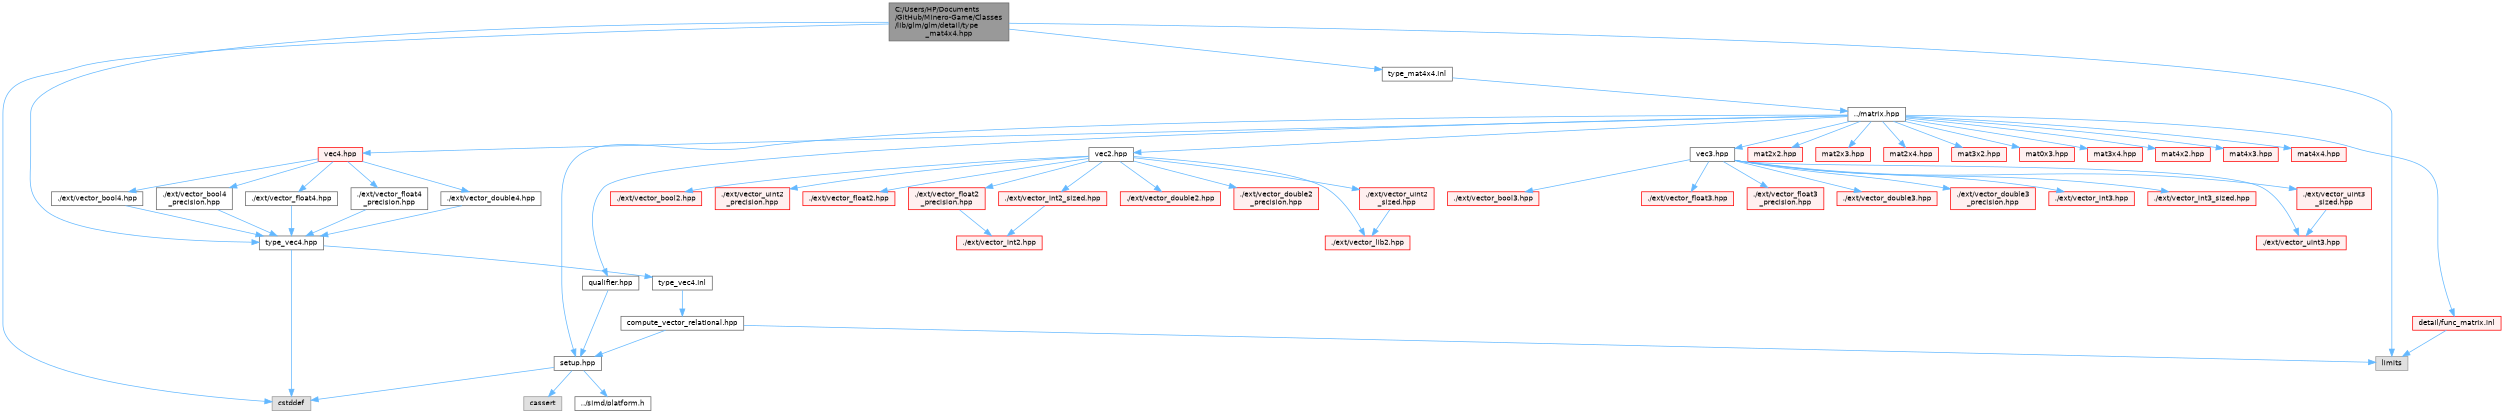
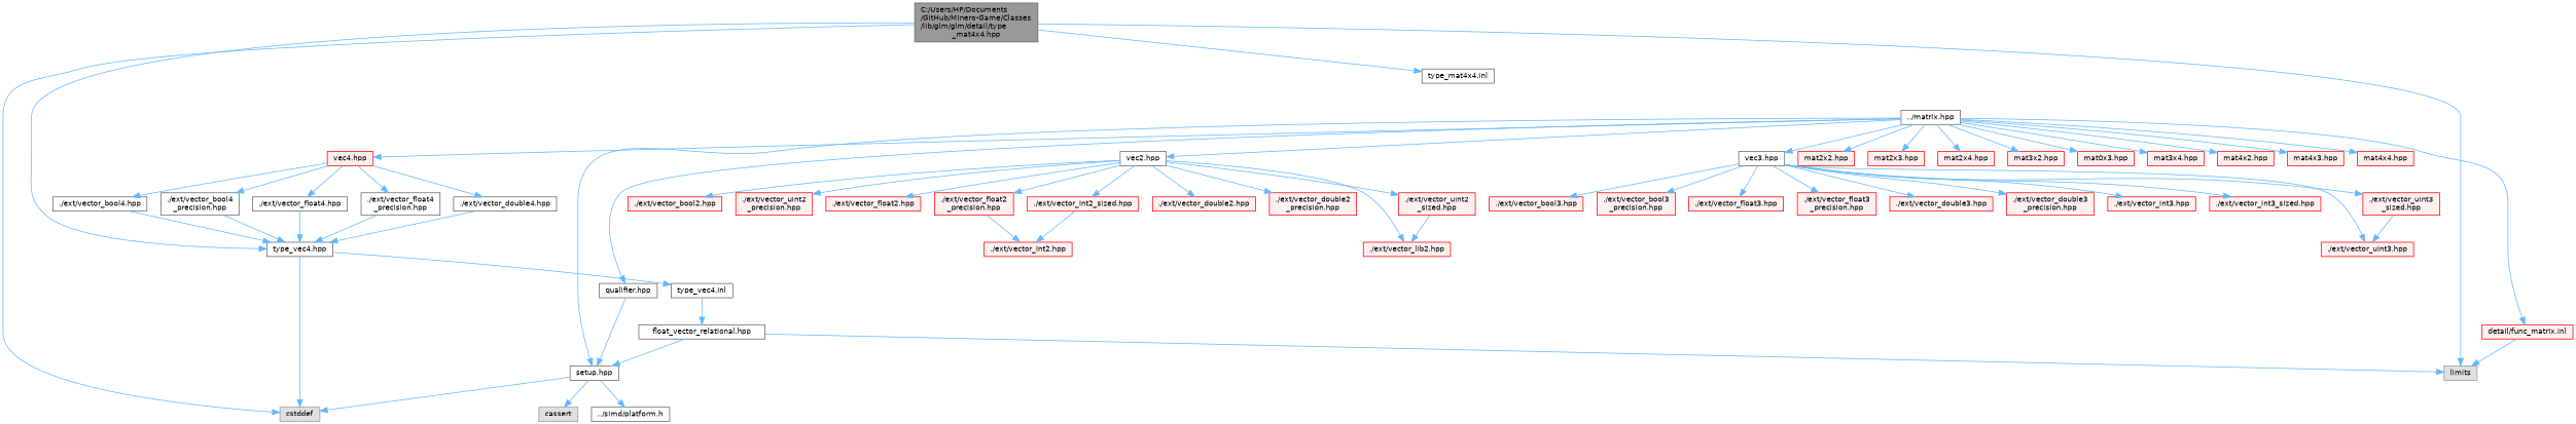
  digraph {
    node [color=red fillcolor="#FFF0F0" fontname=Helvetica fontsize=10 shape=box style=filled]
    edge [color=steelblue1 fontname=Helvetica fontsize=10 labelfontname=Helvetica labelfontsize=10 style=solid]
    n1 [color=gray40 fillcolor=grey60 fontcolor=black height=0.2 label="C:/Users/HP/Documents\l/GitHub/Minero-Game/Classes\l/lib/glm/glm/detail/type\l_mat4x4.hpp" width=0.4]
    n2 [color=grey40 fillcolor=white height=0.2 label="type_vec4.hpp" width=0.4]
    n3 [color=grey60 fillcolor="#E0E0E0" height=0.2 label=cstddef width=0.4]
    n4 [color=grey60 fillcolor="#E0E0E0" height=0.2 label=limits width=0.4]
    n5 [color=grey40 fillcolor=white height=0.2 label="type_mat4x4.inl" width=0.4]
    n6 [color=grey40 fillcolor=white height=0.2 label="type_vec4.inl" width=0.4]
    n7 [color=grey40 fillcolor=white height=0.2 label="../matrix.hpp" width=0.4]
    n8 [color=grey40 fillcolor=white height=0.2 label="qualifier.hpp" width=0.4]
    n9 [color=grey40 fillcolor=white height=0.2 label="setup.hpp" width=0.4]
-   n10 [color=grey40 fillcolor=white height=0.2 label="compute_vector_relational.hpp" width=0.4]
+   n10 [color=grey40 fillcolor=white height=0.2 label="float_vector_relational.hpp" width=0.4]
    n11 [color=grey60 fillcolor="#E0E0E0" height=0.2 label=cassert width=0.4]
    n12 [color=grey40 fillcolor=white height=0.2 label="../simd/platform.h" width=0.4]
    n13 [color=grey40 fillcolor=white height=0.2 label="vec2.hpp" width=0.4]
    n14 [color=grey40 fillcolor=white height=0.2 label="vec3.hpp" width=0.4]
    n15 [height=0.2 label="vec4.hpp" width=0.4]
    n16 [height=0.2 label="mat2x2.hpp" width=0.4]
    n17 [height=0.2 label="mat2x3.hpp" width=0.4]
    n18 [height=0.2 label="mat2x4.hpp" width=0.4]
    n19 [height=0.2 label="mat3x2.hpp" width=0.4]
    n20 [height=0.2 label="mat0x3.hpp" width=0.4]
    n21 [height=0.2 label="mat3x4.hpp" width=0.4]
    n22 [height=0.2 label="mat4x2.hpp" width=0.4]
    n23 [height=0.2 label="mat4x3.hpp" width=0.4]
    n24 [height=0.2 label="mat4x4.hpp" width=0.4]
    n25 [height=0.2 label="detail/func_matrix.inl" width=0.4]
    n26 [height=0.2 label="./ext/vector_bool2.hpp" width=0.4]
    n27 [height=0.2 label="./ext/vector_uint2\l_precision.hpp" width=0.4]
    n28 [height=0.2 label="./ext/vector_float2.hpp" width=0.4]
    n29 [height=0.2 label="./ext/vector_float2\l_precision.hpp" width=0.4]
    n30 [height=0.2 label="./ext/vector_double2.hpp" width=0.4]
    n31 [height=0.2 label="./ext/vector_double2\l_precision.hpp" width=0.4]
    n32 [height=0.2 label="./ext/vector_int2_sized.hpp" width=0.4]
    n33 [height=0.2 label="./ext/vector_lib2.hpp" width=0.4]
    n34 [height=0.2 label="./ext/vector_uint2\l_sized.hpp" width=0.4]
    n35 [height=0.2 label="./ext/vector_bool3.hpp" width=0.4]
+   n36 [height=0.2 label="./ext/vector_bool3\l_precision.hpp" width=0.4]
    n37 [height=0.2 label="./ext/vector_float3.hpp" width=0.4]
    n38 [height=0.2 label="./ext/vector_float3\l_precision.hpp" width=0.4]
    n39 [height=0.2 label="./ext/vector_double3.hpp" width=0.4]
    n40 [height=0.2 label="./ext/vector_double3\l_precision.hpp" width=0.4]
    n41 [height=0.2 label="./ext/vector_int3.hpp" width=0.4]
    n42 [height=0.2 label="./ext/vector_int3_sized.hpp" width=0.4]
    n43 [height=0.2 label="./ext/vector_uint3.hpp" width=0.4]
    n44 [height=0.2 label="./ext/vector_uint3\l_sized.hpp" width=0.4]
    n45 [color=grey40 fillcolor=white height=0.2 label="./ext/vector_bool4.hpp" width=0.4]
    n46 [color=grey40 fillcolor=white height=0.2 label="./ext/vector_bool4\l_precision.hpp" width=0.4]
    n47 [color=grey40 fillcolor=white height=0.2 label="./ext/vector_float4.hpp" width=0.4]
    n48 [color=grey40 fillcolor=white height=0.2 label="./ext/vector_float4\l_precision.hpp" width=0.4]
    n49 [color=grey40 fillcolor=white height=0.2 label="./ext/vector_double4.hpp" width=0.4]
    n50 [height=0.2 label="./ext/vector_int2.hpp" width=0.4]
    n1 -> n2
    n1 -> n3
    n1 -> n4
    n1 -> n5
    n2 -> n3
    n2 -> n6
-   n5 -> n7
    n6 -> n10
    n7 -> n8
    n7 -> n9
    n7 -> n13
    n7 -> n14
    n7 -> n15
    n7 -> n16
    n7 -> n17
    n7 -> n18
    n7 -> n19
    n7 -> n20
    n7 -> n21
    n7 -> n22
    n7 -> n23
    n7 -> n24
    n7 -> n25
    n8 -> n9
    n9 -> n3
    n9 -> n11
    n9 -> n12
    n10 -> n4
    n10 -> n9
    n13 -> n26
    n13 -> n27
    n13 -> n28
    n13 -> n29
    n13 -> n30
    n13 -> n31
    n13 -> n32
    n13 -> n33
    n13 -> n34
    n14 -> n35
+   n14 -> n36
    n14 -> n37
    n14 -> n38
    n14 -> n39
    n14 -> n40
    n14 -> n41
    n14 -> n42
    n14 -> n43
    n14 -> n44
    n15 -> n45
    n15 -> n46
    n15 -> n47
    n15 -> n48
    n15 -> n49
    n25 -> n4
    n29 -> n50
    n32 -> n50
    n34 -> n33
    n44 -> n43
    n45 -> n2
    n46 -> n2
    n47 -> n2
    n48 -> n2
    n49 -> n2
  }
